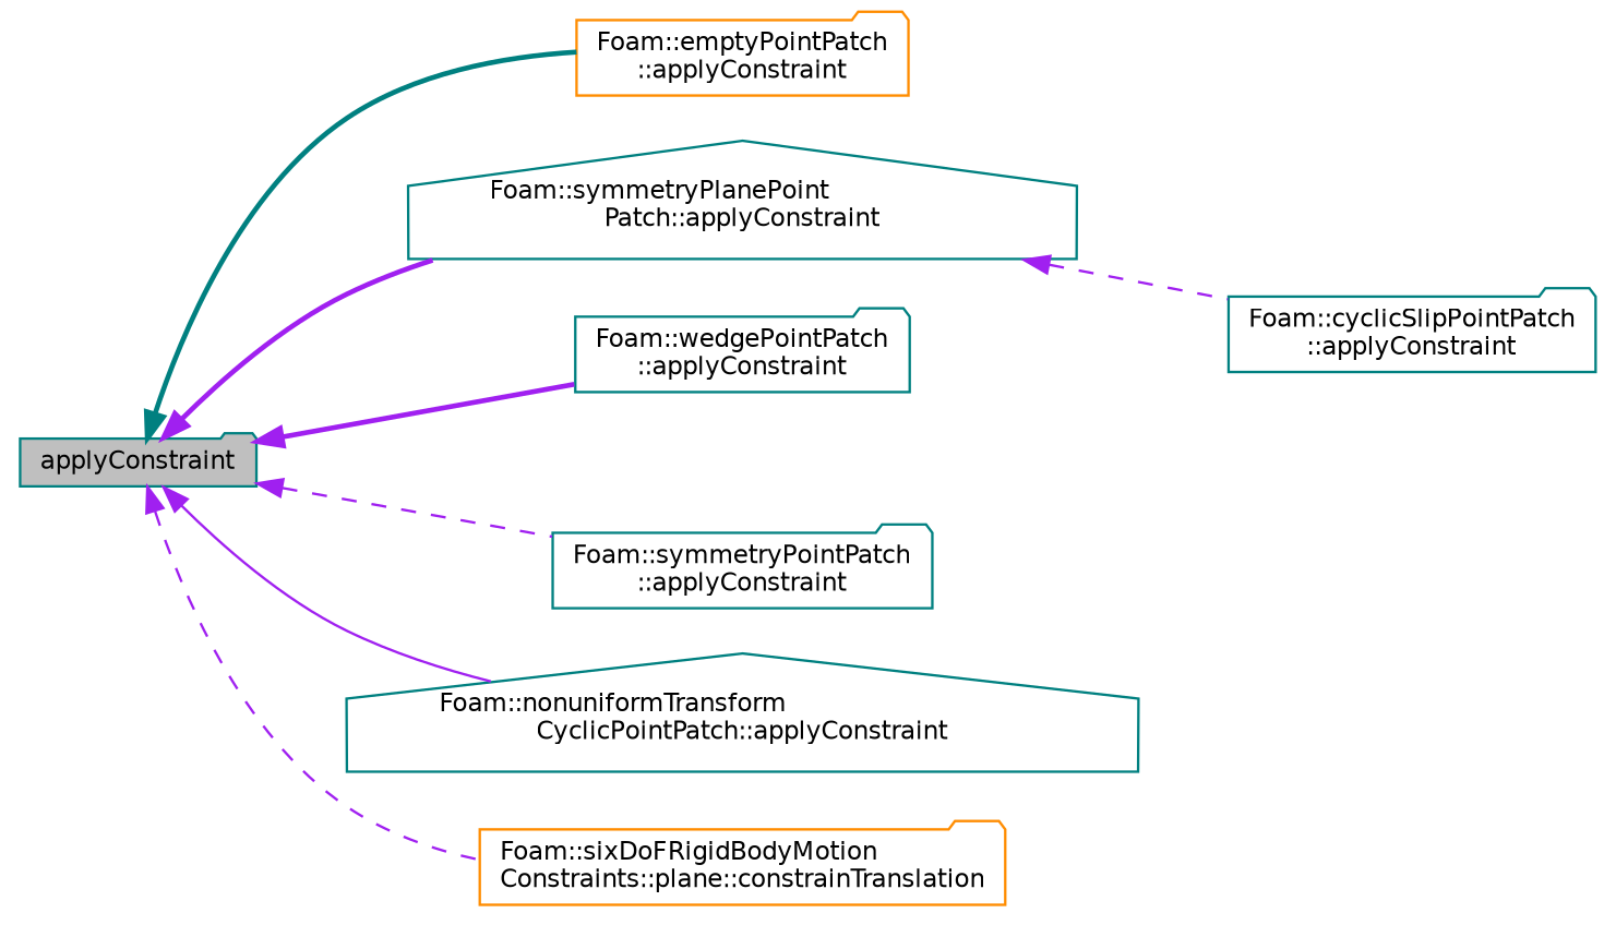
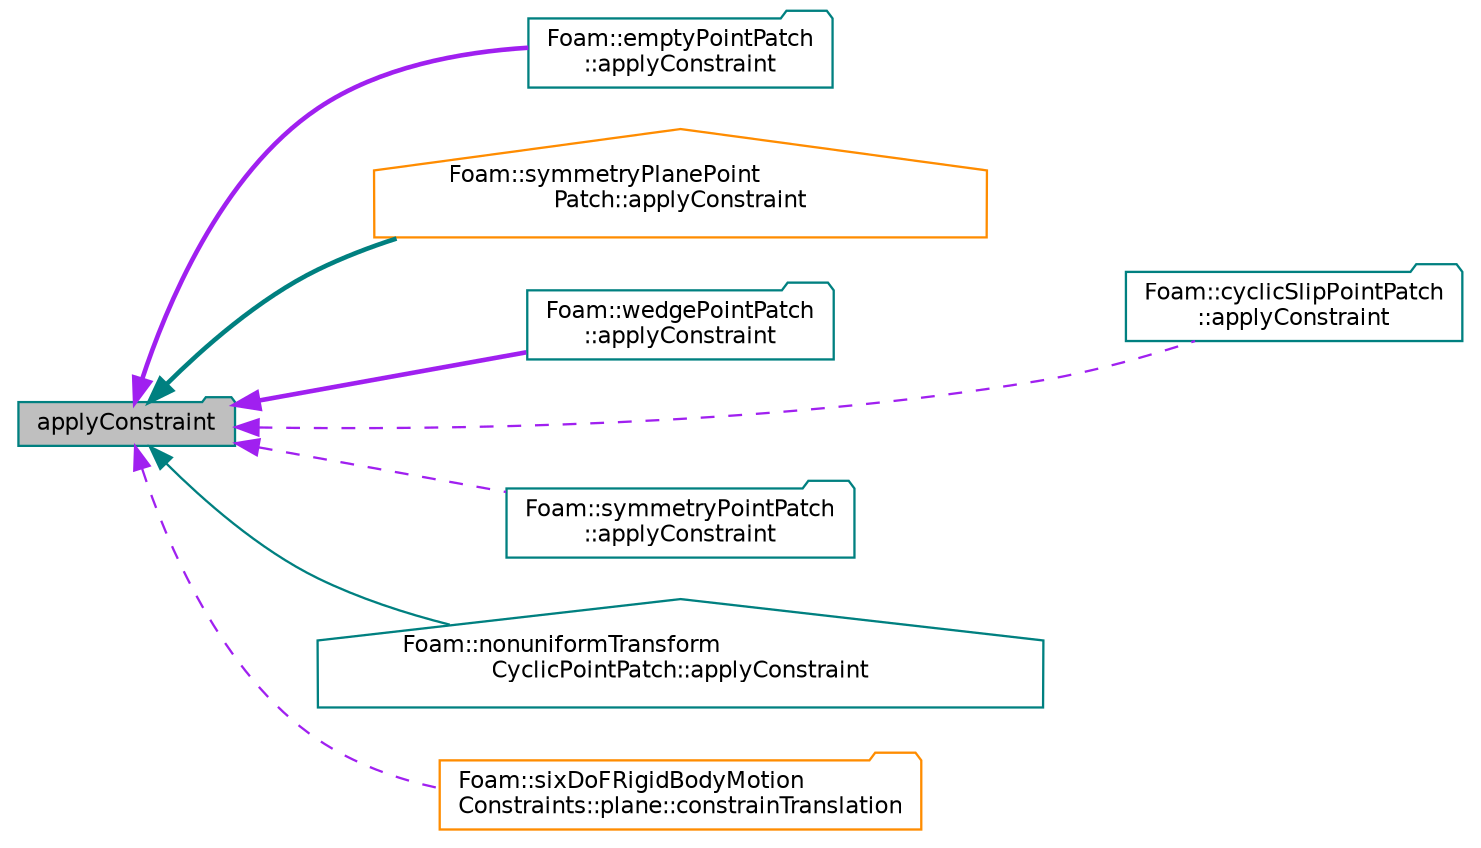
  digraph {
    rankdir=LR
    node [color=teal fontname=Helvetica fontsize=10 shape=folder]
    edge [color=purple dir=back fontname=Helvetica fontsize=10 labelfontname=Helvetica labelfontsize=10 style=bold]
    n1 [fillcolor=grey75 fontcolor=black height=0.2 label=applyConstraint style=filled width=0.4]
-   n2 [color=darkorange height=0.2 label="Foam::emptyPointPatch\l::applyConstraint" width=0.4]
-   n3 [height=0.2 label="Foam::symmetryPlanePoint\lPatch::applyConstraint" shape=house width=0.4]
+   n2 [height=0.2 label="Foam::emptyPointPatch\l::applyConstraint" width=0.4]
+   n3 [color=darkorange height=0.2 label="Foam::symmetryPlanePoint\lPatch::applyConstraint" shape=house width=0.4]
    n4 [height=0.2 label="Foam::wedgePointPatch\l::applyConstraint" width=0.4]
    n5 [height=0.2 label="Foam::cyclicSlipPointPatch\l::applyConstraint" width=0.4]
    n6 [height=0.2 label="Foam::symmetryPointPatch\l::applyConstraint" width=0.4]
    n7 [height=0.2 label="Foam::nonuniformTransform\lCyclicPointPatch::applyConstraint" shape=house width=0.4]
    n8 [color=darkorange height=0.2 label="Foam::sixDoFRigidBodyMotion\lConstraints::plane::constrainTranslation" width=0.4]
-   n1 -> n2 [color=teal]
-   n1 -> n3
+   n1 -> n2
+   n1 -> n3 [color=teal]
    n1 -> n4
-   n3 -> n5 [style=dashed]
+   n1 -> n5 [style=dashed]
    n1 -> n6 [style=dashed]
-   n1 -> n7 [style=solid]
+   n1 -> n7 [color=teal style=solid]
    n1 -> n8 [style=dashed]
  }
